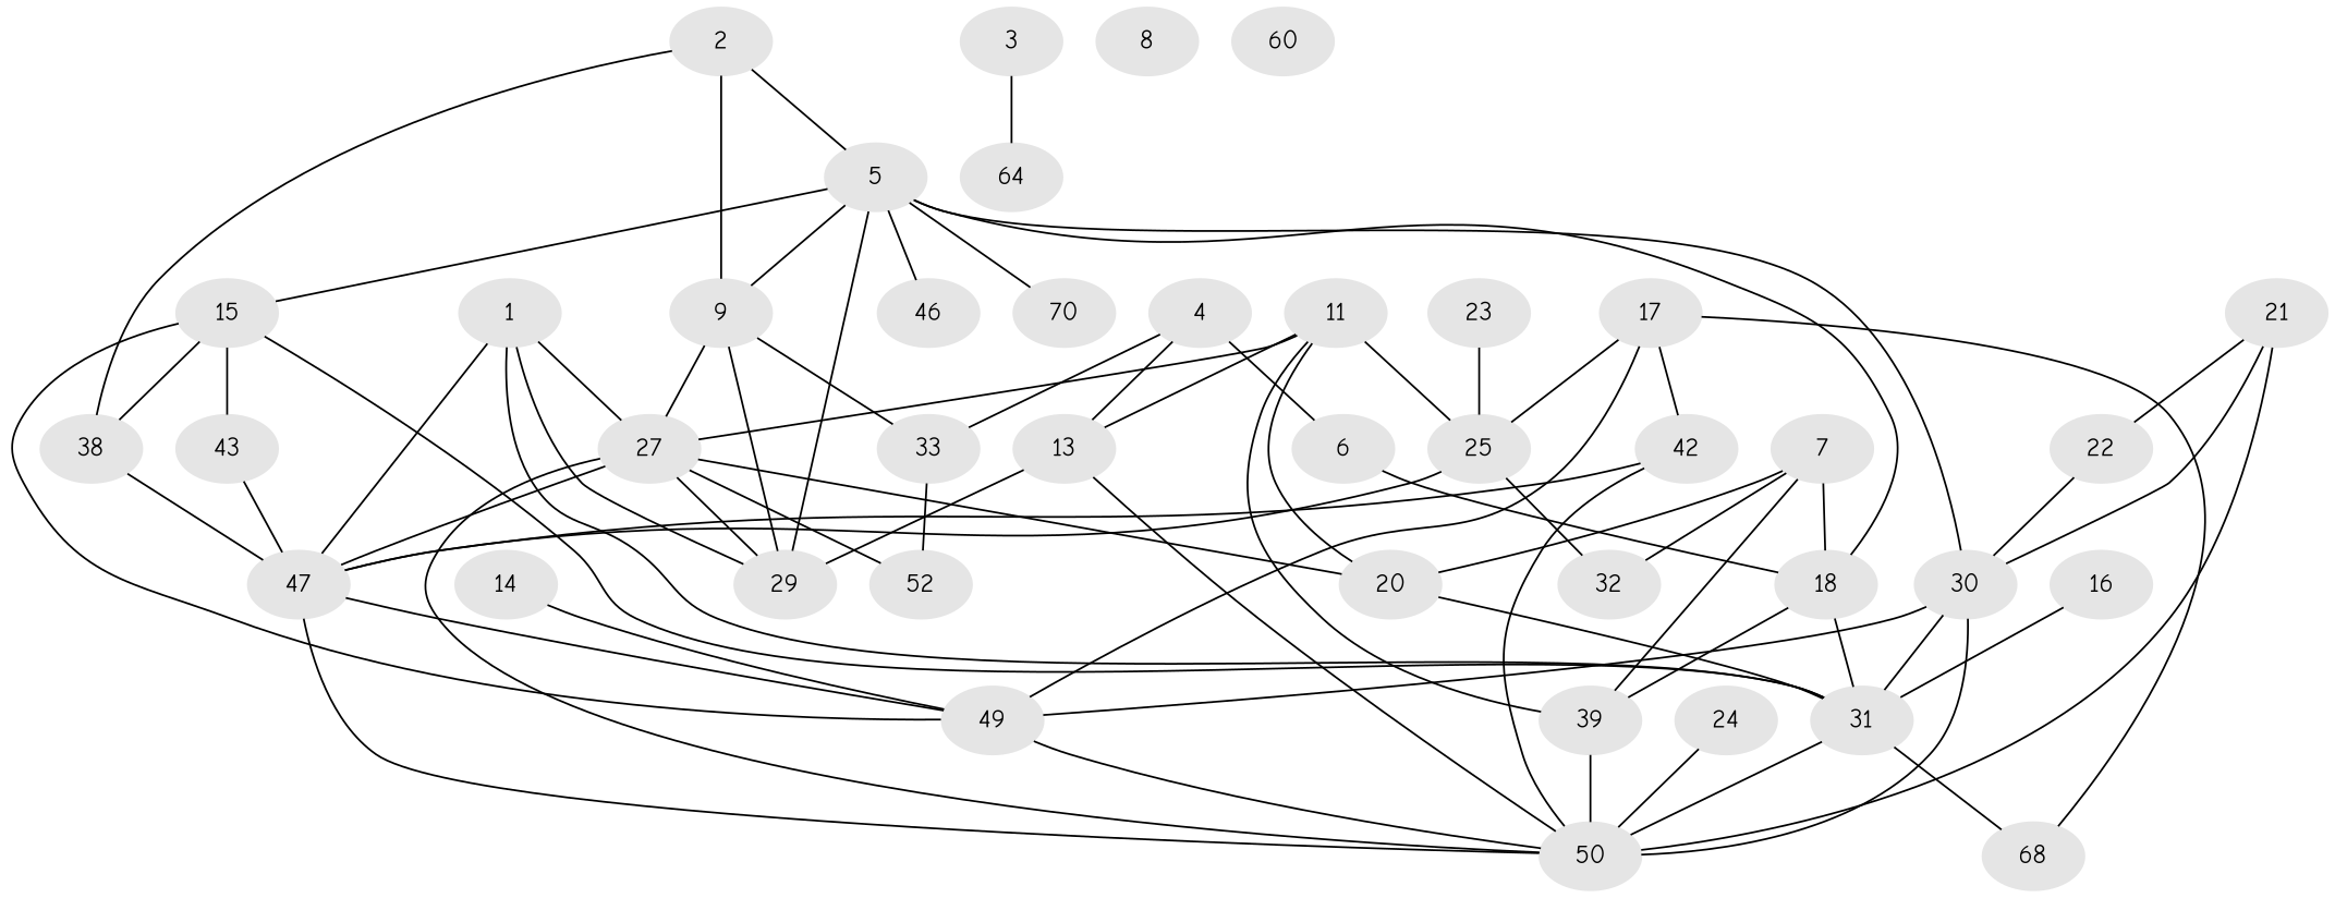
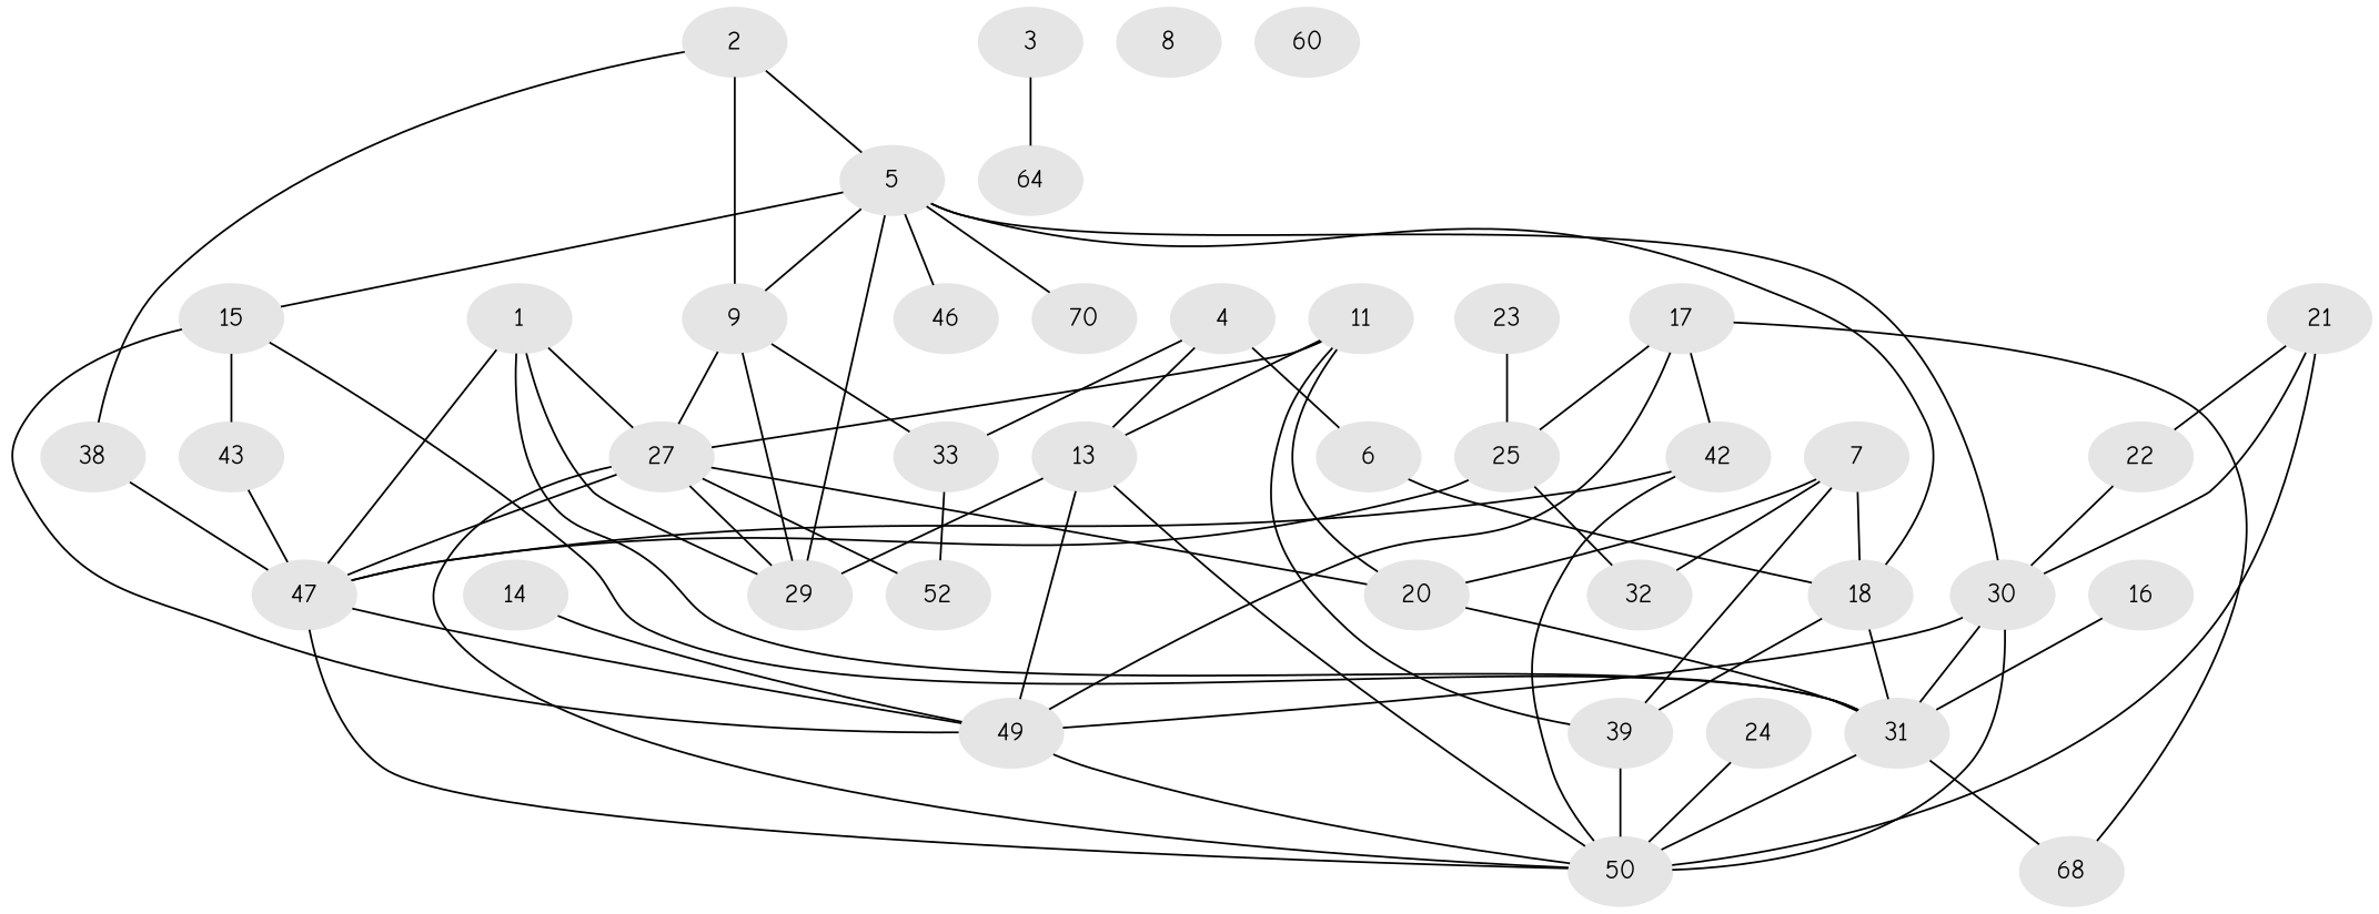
  graph {
    fontname="Comic Neue"
    node [color=gray90 fontname="Comic Neue" style=filled]
    edge [fontname="Comic Neue"]
    1 [super="+26"]
    27 [super="+75+53"]
    29 [super="+56+48"]
    31 [super="+66"]
    47 [super="+55"]
    n6 [label=20 super="+81"]
    50 [super="+67"]
    52
    68
    49
    2 [super="+10+19"]
    5 [super="+51+77+57"]
    9 [super="+12"]
    38 [super="+54+69"]
    15 [super="+40+63"]
    18 [super="+73"]
    30 [super="+37"]
    46
    70
    33
    64 [super="+78"]
    3
    4 [super="+20"]
    6
    13 [super="+34+61"]
    22 [super="+36"]
    43
    39
    23
    25
    7
    32 [super="+45"]
    8
    11 [super="+35"]
    14
    16
    17 [super="+41+65"]
    42 [super="+59"]
    21
    24
    60
    1 -- 27
    1 -- 29
    1 -- 31
    1 -- 47
    27 -- 29
    27 -- 47
    27 -- n6
    27 -- 50
    27 -- 52
    31 -- 50 [weight=2]
    31 -- 68
    47 -- 50
    47 -- 49
    n6 -- 31
    49 -- 50
    2 -- 5
    2 -- 9
    2 -- 38
    5 -- 29
    5 -- 9
    5 -- 15
    5 -- 18
    5 -- 30
    5 -- 46
    5 -- 70
    9 -- 27
    9 -- 29
    9 -- 33
    38 -- 47
    15 -- 31
    15 -- 49
-   15 -- 38
    15 -- 43
    18 -- 31 [weight=2]
    18 -- 39
    30 -- 31
    30 -- 50
    30 -- 49
    33 -- 52
    3 -- 64
    4 -- 33
    4 -- 6
    4 -- 13
    6 -- 18
    13 -- 29 [weight=2]
    13 -- 50
+   13 -- 49
    22 -- 30
    43 -- 47
    39 -- 50
    23 -- 25
    25 -- 47
    25 -- 32
    7 -- n6
    7 -- 18
    7 -- 39
    7 -- 32
    11 -- 27
    11 -- n6
    11 -- 13
    11 -- 39
-   11 -- 25
    14 -- 49
    16 -- 31
    17 -- 68
    17 -- 49
    17 -- 25
    17 -- 42
    42 -- 47
    42 -- 50
    21 -- 50
    21 -- 30 [weight=2]
    21 -- 22
    24 -- 50
  }
